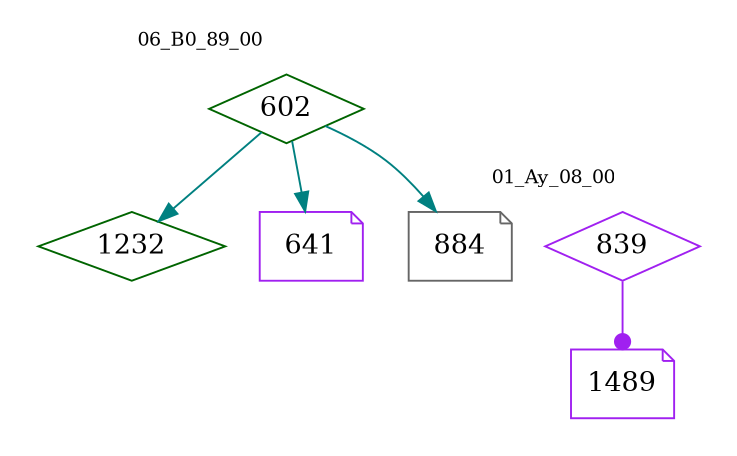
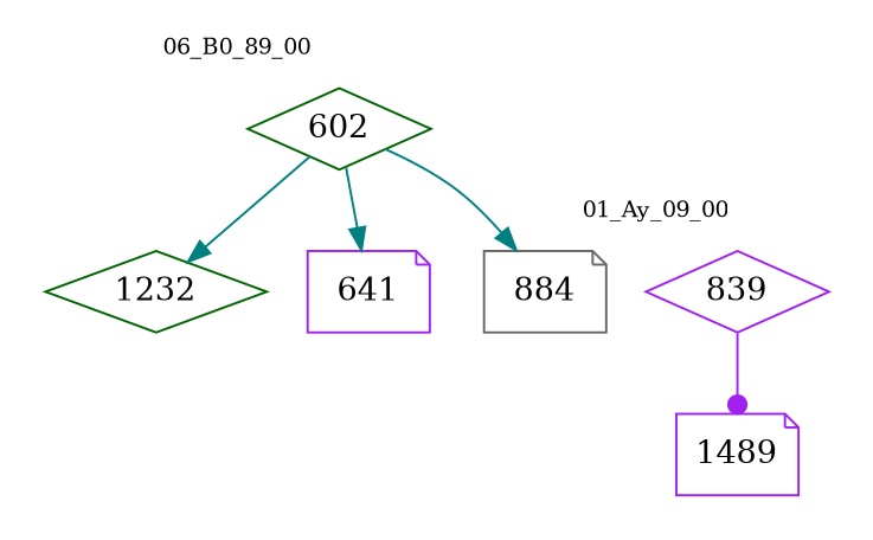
  digraph {
    node [color=purple shape=diamond]
    edge [arrowhead=normal color=teal]
    n1 [label=839]
    n2 [color=gray40 label=884 shape=note]
    n3 [label=1489 shape=note]
    n4 [color=darkgreen label=602]
    n5 [color=darkgreen label=1232]
    n6 [label=641 shape=note]
    subgraph cluster_1 {
      color=white
      fontsize=10
-     label="01_Ay_08_00"
+     label="01_Ay_09_00"
      n1
      n2
      n3
    }
    subgraph cluster_2 {
      color=white
      fontsize=10
      label="06_B0_89_00"
      n4
      n5
      n6
    }
    n1 -> n3 [arrowhead=dot color=purple]
    n4 -> n2
    n4 -> n5
    n4 -> n6
  }
